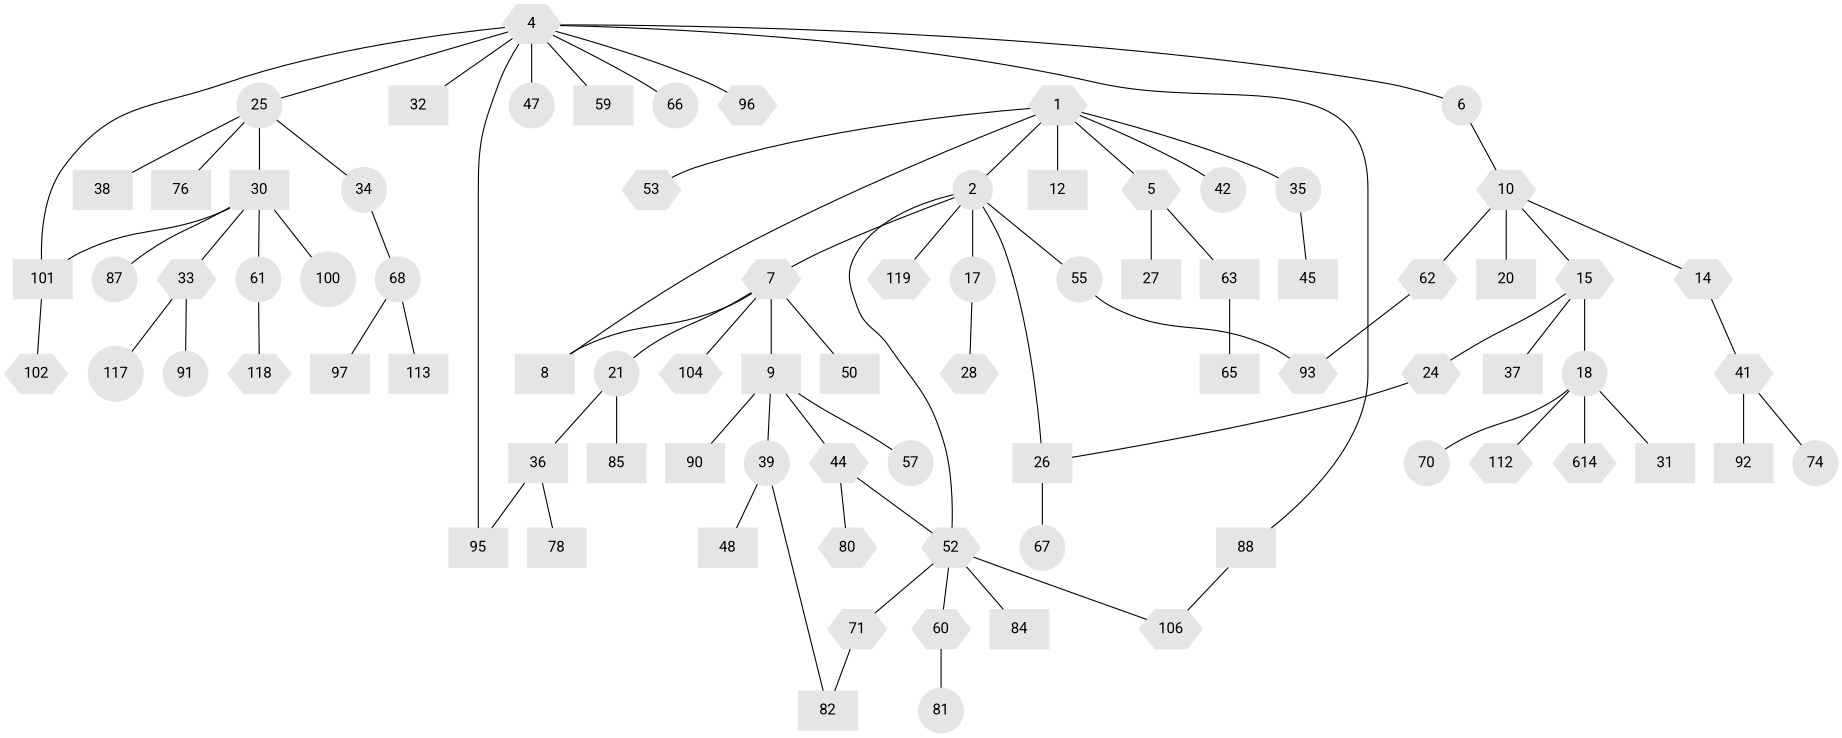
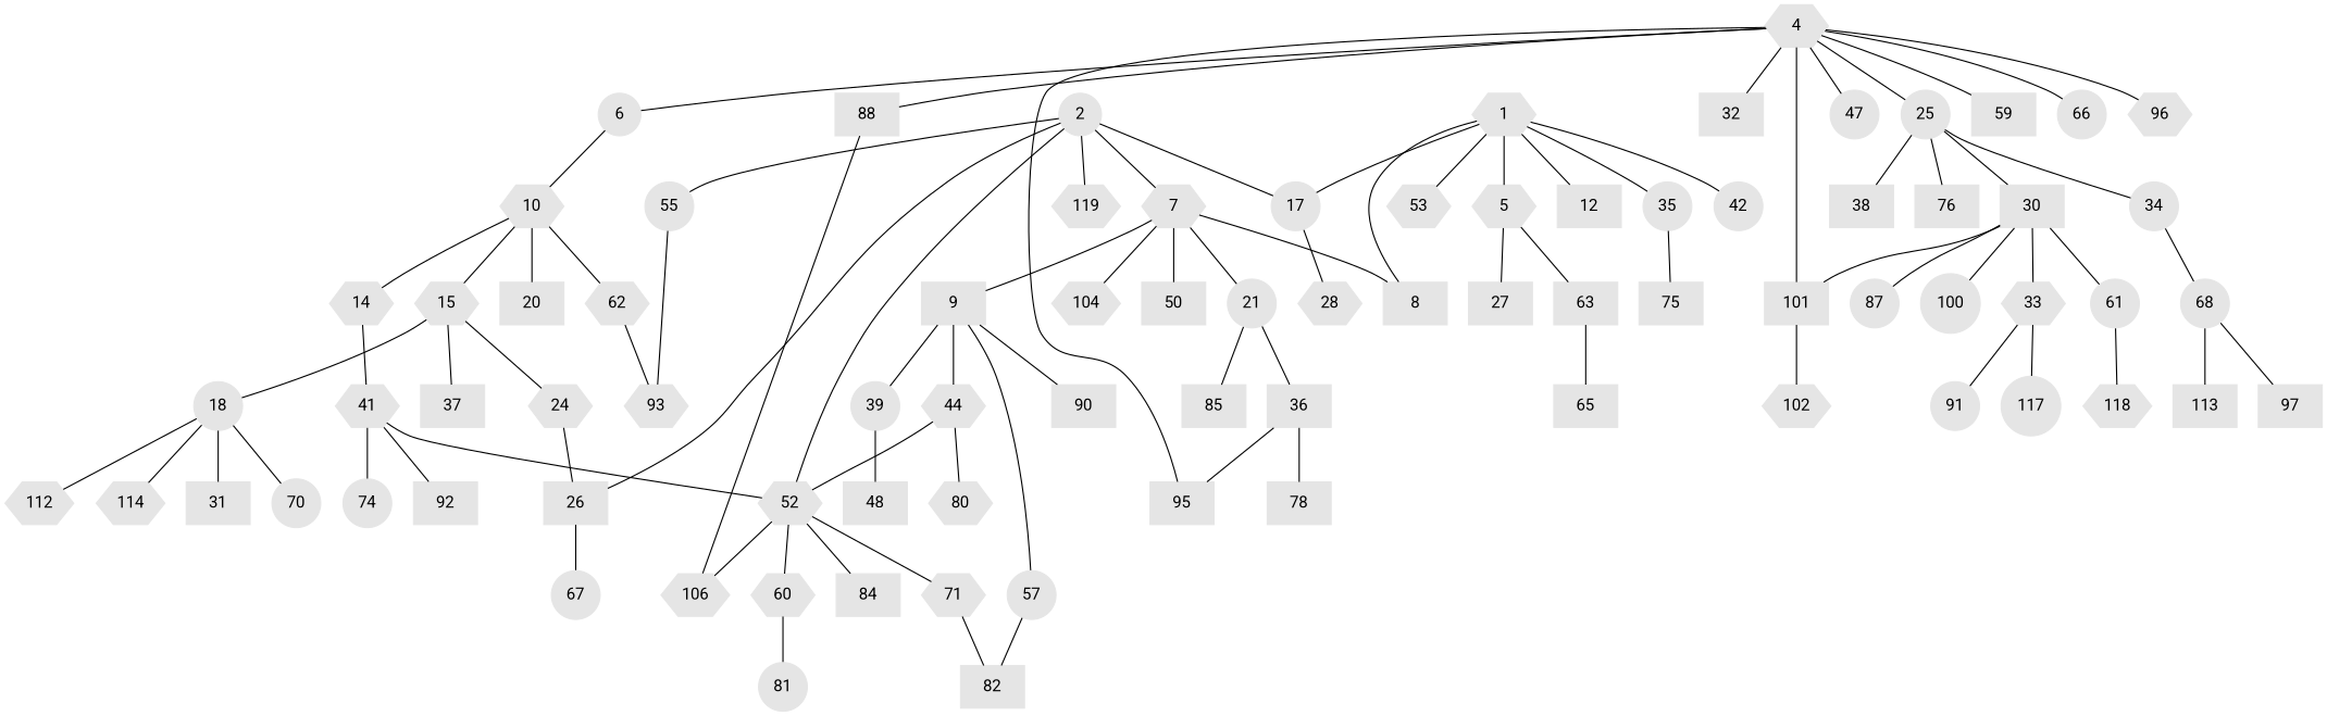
  graph {
    fontname=Roboto
    node [color=gray90 fontname=Roboto shape=box style=filled]
    edge [fontname=Roboto]
    1 [shape=hexagon super="+16"]
    2 [shape=circle super="+3"]
    5 [shape=hexagon super="+13"]
    8 [super="+29"]
    12 [super="+69"]
    35 [shape=circle]
    42 [shape=circle]
    53 [shape=hexagon]
    7 [shape=hexagon super="+46"]
    17 [shape=circle super="+54"]
    26
    52 [shape=hexagon super="+64"]
    55 [shape=circle]
    119 [shape=hexagon]
    27
    63 [super="+115"]
-   45
+   45 [label=75]
    4 [shape=hexagon super="+19"]
    6 [shape=circle]
    25 [shape=circle super="+109"]
    32
    47 [shape=circle]
    59
    66 [shape=circle]
    88 [super="+89"]
    95 [super="+99"]
    96 [shape=hexagon super="+107"]
    101 [super="+108"]
    9 [super="+22"]
    21 [shape=circle super="+23"]
    50
    104 [shape=hexagon]
    28 [shape=hexagon]
    67 [shape=circle super="+72"]
    60 [shape=hexagon]
    71 [shape=hexagon super="+75"]
    84
    106 [shape=hexagon super="+116"]
    93 [shape=hexagon super="+105"]
    10 [shape=hexagon super="+11"]
    30 [super="+43"]
    34 [shape=circle]
    38
    76
    102 [shape=hexagon]
    65 [super="+111"]
    14 [shape=hexagon]
    15 [shape=hexagon super="+77"]
    20
    62 [shape=hexagon super="+83"]
    39 [shape=circle super="+79"]
    44 [shape=hexagon super="+94"]
    57 [shape=circle super="+58"]
    90
    36
    85
    48 [super="+51"]
    82 [super="+110"]
    80 [shape=hexagon super="+120"]
    41 [shape=hexagon super="+73"]
    18 [shape=circle super="+98"]
    24 [shape=hexagon super="+40"]
    37
    74 [shape=circle]
    92 [super="+103"]
    31
    70 [shape=circle]
    112 [shape=hexagon]
-   114 [shape=hexagon label=614]
+   114 [shape=hexagon]
    78
    33 [shape=hexagon super="+56"]
    61 [shape=circle]
    87 [shape=circle]
    100 [shape=circle]
    68 [shape=circle super="+86"]
    91 [shape=circle]
    117 [shape=circle]
    118 [shape=hexagon]
    97
    113
    81 [shape=circle]
-   1 -- 2
+   1 -- 17
    1 -- 5
    1 -- 8
    1 -- 12
    1 -- 35
    1 -- 42
    1 -- 53
    2 -- 7
    2 -- 17
    2 -- 26
    2 -- 52
    2 -- 55
    2 -- 119
    5 -- 27
    5 -- 63 [weight=2]
    35 -- 45
    7 -- 8
    7 -- 9
    7 -- 21
    7 -- 50
    7 -- 104
    17 -- 28
    26 -- 67
    52 -- 60
    52 -- 71
    52 -- 84
    52 -- 106
    55 -- 93
    63 -- 65
    4 -- 6
    4 -- 25
    4 -- 32 [weight=2]
    4 -- 47
    4 -- 59
    4 -- 66
    4 -- 88
    4 -- 95
    4 -- 96
    4 -- 101
    6 -- 10
    25 -- 30
    25 -- 34
    25 -- 38
    25 -- 76
    88 -- 106
    101 -- 102
    9 -- 39
    9 -- 44
    9 -- 57
    9 -- 90
    21 -- 36
    21 -- 85
    60 -- 81
    71 -- 82
    10 -- 14
    10 -- 15
    10 -- 20
    10 -- 62
    30 -- 101
    30 -- 33
    30 -- 61
    30 -- 87
    30 -- 100
    34 -- 68
    14 -- 41
    15 -- 18
    15 -- 24
    15 -- 37
    62 -- 93
    39 -- 48
-   39 -- 82
+   57 -- 82
    44 -- 52
    44 -- 80
    36 -- 95
    36 -- 78
+   41 -- 52
    41 -- 74
    41 -- 92
    18 -- 31
    18 -- 70
    18 -- 112
    18 -- 114
    24 -- 26
    33 -- 91
    33 -- 117
    61 -- 118
    68 -- 97
    68 -- 113
  }
